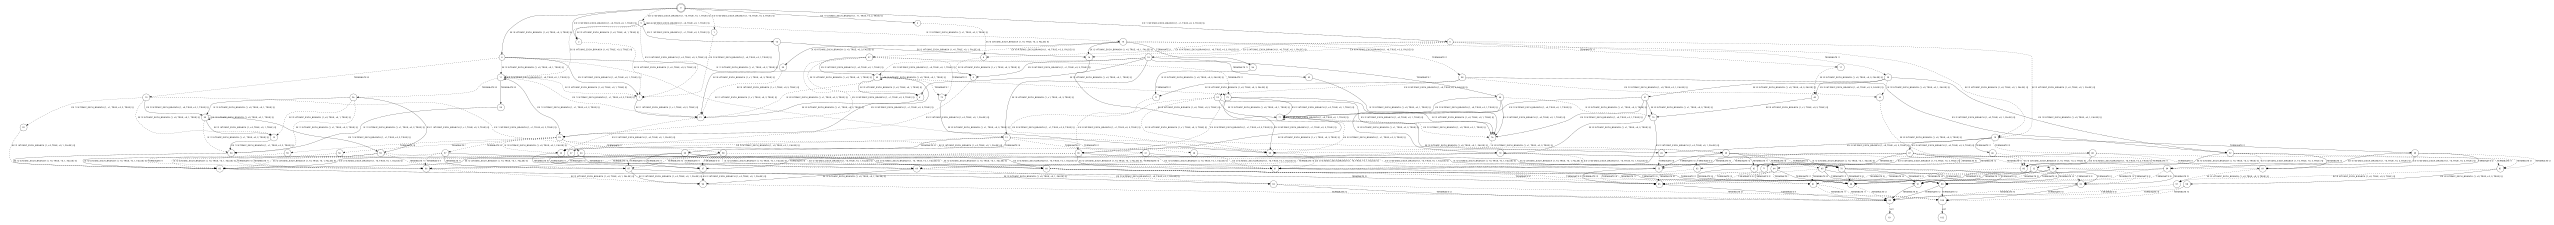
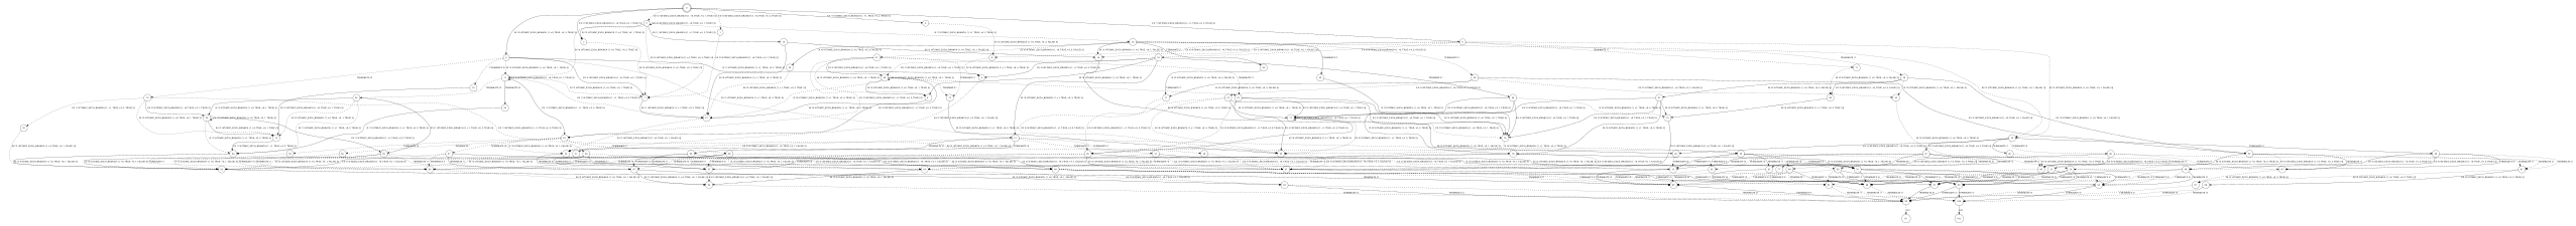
  digraph {
    fontname=Roboto
    node [fontname=Roboto shape=circle]
    edge [fontname=Roboto style=dashed]
    0 [peripheries=2]
    1
    2
    3
    4
    5
    6
    7
    8
    9
+   10
    11
    12
    13
    14
    15
    16
    17
    18
    19
    20
    21
    22
    23
    24
    25
    26
    27
    28
    29
    30
    31
    32
    33
    34
    35
    36
    37
    38
    39
    40
    41
    42
    43
    44
    46
    47
    48
    49
    50
    51
    52
    53
    54
    55
    56
    57
    58
    59
    60
    61
    62
    63
    64
    65
    66
    67
    68
    69
    70
    71
    72
    73
    74
    75
    76
    77
    78
    80
    79
    81
    82
    83
    84
    85
    86
    87
    88
    89
    90
    91
    92
    93
    94
    95
    96
    97
    98
    99
    n100 [label=108]
    101
    102
    0 -> 1 [label="EX !0 !ATOMIC_EXCH_BRANCH (1, +0, TRUE, +0, 3, TRUE) !{}"]
    0 -> 2 [label="EX !2 !ATOMIC_EXCH_BRANCH (1, +0, TRUE, +0, 1, TRUE) !{}" style=solid]
    0 -> 3 [label="EX !1 !ATOMIC_EXCH_BRANCH (1, +1, TRUE, +0, 2, TRUE) !{}" style=solid]
    0 -> 4 [label="EX !0 !ATOMIC_EXCH_BRANCH (1, +0, TRUE, +0, 3, TRUE) !{}" style=solid]
    0 -> 5 [label="EX !2 !ATOMIC_EXCH_BRANCH (1, +0, TRUE, +0, 1, TRUE) !{}"]
    0 -> 6 [label="EX !1 !ATOMIC_EXCH_BRANCH (1, +1, TRUE, +0, 2, TRUE) !{}" style=solid]
    1 -> 7 [label="EX !2 !ATOMIC_EXCH_BRANCH (1, +0, TRUE, +0, 1, TRUE) !{}"]
    2 -> 7 [label="EX !0 !ATOMIC_EXCH_BRANCH (1, +0, TRUE, +0, 3, TRUE) !{}"]
    3 -> 8 [label="EX !0 !ATOMIC_EXCH_BRANCH (1, +0, TRUE, +0, 3, FALSE) !{}"]
    4 -> 7 [label="EX !2 !ATOMIC_EXCH_BRANCH (1, +0, TRUE, +0, 1, TRUE) !{}" style=solid]
    4 -> 9 [label="EX !1 !ATOMIC_EXCH_BRANCH (1, +1, TRUE, +0, 2, TRUE) !{}" style=solid]
+   4 -> 10 [label="TERMINATE !0"]
    4 -> 11 [label="EX !2 !ATOMIC_EXCH_BRANCH (1, +0, TRUE, +0, 1, TRUE) !{}"]
    4 -> 12 [label="EX !1 !ATOMIC_EXCH_BRANCH (1, +1, TRUE, +0, 2, TRUE) !{}"]
    4 -> 13 [label="TERMINATE !0"]
    5 -> 2 [label="EX !2 !ATOMIC_EXCH_BRANCH (1, +0, TRUE, +0, 1, TRUE) !{}" style=solid]
    5 -> 5 [label="EX !2 !ATOMIC_EXCH_BRANCH (1, +0, TRUE, +0, 1, TRUE) !{}"]
    5 -> 7 [label="EX !0 !ATOMIC_EXCH_BRANCH (1, +0, TRUE, +0, 3, TRUE) !{}"]
    5 -> 11 [label="EX !0 !ATOMIC_EXCH_BRANCH (1, +0, TRUE, +0, 3, TRUE) !{}"]
    5 -> 14 [label="EX !1 !ATOMIC_EXCH_BRANCH (1, +1, TRUE, +0, 2, TRUE) !{}" style=solid]
    5 -> 15 [label="EX !1 !ATOMIC_EXCH_BRANCH (1, +1, TRUE, +0, 2, TRUE) !{}"]
    6 -> 8 [label="EX !0 !ATOMIC_EXCH_BRANCH (1, +0, TRUE, +0, 3, FALSE) !{}"]
    6 -> 16 [label="EX !2 !ATOMIC_EXCH_BRANCH (1, +0, TRUE, +0, 1, FALSE) !{}"]
    6 -> 17 [label="TERMINATE !1"]
    6 -> 18 [label="EX !0 !ATOMIC_EXCH_BRANCH (1, +0, TRUE, +0, 3, FALSE) !{}"]
    6 -> 19 [label="EX !2 !ATOMIC_EXCH_BRANCH (1, +0, TRUE, +0, 1, FALSE) !{}"]
    6 -> 20 [label="TERMINATE !1"]
    7 -> 21 [label="EX !1 !ATOMIC_EXCH_BRANCH (1, +1, TRUE, +0, 2, TRUE) !{}" style=solid]
    8 -> 9 [label="EX !0 !ATOMIC_EXCH_BRANCH (1, +1, TRUE, +0, 3, TRUE) !{}"]
    9 -> 22 [label="EX !2 !ATOMIC_EXCH_BRANCH (1, +0, TRUE, +0, 1, FALSE) !{}"]
+   10 -> 23 [label="EX !2 !ATOMIC_EXCH_BRANCH (1, +0, TRUE, +0, 1, TRUE) !{}" style=solid]
    11 -> 7 [label="EX !2 !ATOMIC_EXCH_BRANCH (1, +0, TRUE, +0, 1, TRUE) !{}"]
    11 -> 11 [label="EX !2 !ATOMIC_EXCH_BRANCH (1, +0, TRUE, +0, 1, TRUE) !{}"]
    11 -> 21 [label="EX !1 !ATOMIC_EXCH_BRANCH (1, +1, TRUE, +0, 2, TRUE) !{}"]
    11 -> 24 [label="TERMINATE !0" style=solid]
    11 -> 25 [label="EX !1 !ATOMIC_EXCH_BRANCH (1, +1, TRUE, +0, 2, TRUE) !{}" style=solid]
    11 -> 26 [label="TERMINATE !0"]
    12 -> 22 [label="EX !2 !ATOMIC_EXCH_BRANCH (1, +0, TRUE, +0, 1, FALSE) !{}"]
    12 -> 27 [label="TERMINATE !0" style=solid]
    12 -> 28 [label="TERMINATE !1"]
    12 -> 29 [label="EX !2 !ATOMIC_EXCH_BRANCH (1, +0, TRUE, +0, 1, FALSE) !{}"]
    12 -> 30 [label="TERMINATE !0" style=solid]
    12 -> 31 [label="TERMINATE !1"]
    13 -> 23 [label="EX !2 !ATOMIC_EXCH_BRANCH (1, +0, TRUE, +0, 1, TRUE) !{}"]
    13 -> 32 [label="EX !1 !ATOMIC_EXCH_BRANCH (1, +1, TRUE, +0, 2, TRUE) !{}"]
    13 -> 33 [label="EX !2 !ATOMIC_EXCH_BRANCH (1, +0, TRUE, +0, 1, TRUE) !{}" style=solid]
    13 -> 34 [label="EX !1 !ATOMIC_EXCH_BRANCH (1, +1, TRUE, +0, 2, TRUE) !{}"]
    14 -> 16 [label="EX !2 !ATOMIC_EXCH_BRANCH (1, +0, TRUE, +0, 1, FALSE) !{}" style=solid]
    14 -> 21 [label="EX !0 !ATOMIC_EXCH_BRANCH (1, +1, TRUE, +0, 3, TRUE) !{}" style=solid]
    15 -> 16 [label="EX !2 !ATOMIC_EXCH_BRANCH (1, +0, TRUE, +0, 1, FALSE) !{}" style=solid]
    15 -> 19 [label="EX !2 !ATOMIC_EXCH_BRANCH (1, +0, TRUE, +0, 1, FALSE) !{}"]
    15 -> 35 [label="EX !0 !ATOMIC_EXCH_BRANCH (1, +0, TRUE, +0, 3, FALSE) !{}" style=solid]
    15 -> 36 [label="TERMINATE !1" style=solid]
    15 -> 37 [label="EX !0 !ATOMIC_EXCH_BRANCH (1, +0, TRUE, +0, 3, FALSE) !{}"]
    15 -> 38 [label="TERMINATE !1"]
    16 -> 39 [label="EX !0 !ATOMIC_EXCH_BRANCH (1, +0, TRUE, +0, 3, TRUE) !{}" style=solid]
    17 -> 40 [label="EX !0 !ATOMIC_EXCH_BRANCH (1, +0, TRUE, +0, 3, FALSE) !{}"]
    18 -> 9 [label="EX !0 !ATOMIC_EXCH_BRANCH (1, +1, TRUE, +0, 3, TRUE) !{}" style=solid]
    18 -> 12 [label="EX !0 !ATOMIC_EXCH_BRANCH (1, +1, TRUE, +0, 3, TRUE) !{}" style=solid]
    18 -> 41 [label="EX !2 !ATOMIC_EXCH_BRANCH (1, +0, TRUE, +0, 1, TRUE) !{}" style=solid]
-   18 -> 42 [label="TERMINATE !1" style=solid]
+   15 -> 42 [label="TERMINATE !1" style=solid]
    18 -> 43 [label="EX !2 !ATOMIC_EXCH_BRANCH (1, +0, TRUE, +0, 1, TRUE) !{}"]
    18 -> 44 [label="TERMINATE !1" style=solid]
    19 -> 39 [label="EX !0 !ATOMIC_EXCH_BRANCH (1, +0, TRUE, +0, 3, TRUE) !{}" style=solid]
    19 -> 46 [label="TERMINATE !1" style=solid]
    19 -> 47 [label="EX !0 !ATOMIC_EXCH_BRANCH (1, +0, TRUE, +0, 3, TRUE) !{}" style=solid]
    19 -> 48 [label="TERMINATE !2"]
    19 -> 49 [label="TERMINATE !1" style=solid]
    20 -> 40 [label="EX !0 !ATOMIC_EXCH_BRANCH (1, +0, TRUE, +0, 3, FALSE) !{}" style=solid]
    20 -> 50 [label="EX !2 !ATOMIC_EXCH_BRANCH (1, +0, TRUE, +0, 1, FALSE) !{}"]
    20 -> 51 [label="EX !0 !ATOMIC_EXCH_BRANCH (1, +0, TRUE, +0, 3, FALSE) !{}" style=solid]
    20 -> 52 [label="EX !2 !ATOMIC_EXCH_BRANCH (1, +0, TRUE, +0, 1, FALSE) !{}" style=solid]
    21 -> 22 [label="EX !2 !ATOMIC_EXCH_BRANCH (1, +0, TRUE, +0, 1, FALSE) !{}"]
    22 -> 53 [label="TERMINATE !0" style=solid]
    23 -> 54 [label="EX !1 !ATOMIC_EXCH_BRANCH (1, +1, TRUE, +0, 2, TRUE) !{}" style=solid]
    24 -> 54 [label="EX !1 !ATOMIC_EXCH_BRANCH (1, +1, TRUE, +0, 2, TRUE) !{}" style=solid]
    25 -> 22 [label="EX !2 !ATOMIC_EXCH_BRANCH (1, +0, TRUE, +0, 1, FALSE) !{}"]
    25 -> 29 [label="EX !2 !ATOMIC_EXCH_BRANCH (1, +0, TRUE, +0, 1, FALSE) !{}"]
    25 -> 55 [label="TERMINATE !0"]
    25 -> 56 [label="TERMINATE !1"]
    25 -> 57 [label="TERMINATE !0"]
    25 -> 58 [label="TERMINATE !1"]
    26 -> 23 [label="EX !2 !ATOMIC_EXCH_BRANCH (1, +0, TRUE, +0, 1, TRUE) !{}"]
    26 -> 33 [label="EX !2 !ATOMIC_EXCH_BRANCH (1, +0, TRUE, +0, 1, TRUE) !{}" style=solid]
    26 -> 54 [label="EX !1 !ATOMIC_EXCH_BRANCH (1, +1, TRUE, +0, 2, TRUE) !{}"]
    26 -> 59 [label="EX !1 !ATOMIC_EXCH_BRANCH (1, +1, TRUE, +0, 2, TRUE) !{}" style=solid]
    27 -> 60 [label="EX !2 !ATOMIC_EXCH_BRANCH (1, +0, TRUE, +0, 1, FALSE) !{}"]
    28 -> 61 [label="EX !2 !ATOMIC_EXCH_BRANCH (1, +0, TRUE, +0, 1, FALSE) !{}"]
    29 -> 53 [label="TERMINATE !0" style=solid]
    29 -> 62 [label="TERMINATE !2"]
    29 -> 63 [label="TERMINATE !1" style=solid]
    29 -> 64 [label="TERMINATE !0"]
    29 -> 65 [label="TERMINATE !2"]
    29 -> 66 [label="TERMINATE !1"]
-   30 -> 60 [label="EX !2 !ATOMIC_EXCH_BRANCH (1, +0, TRUE, +0, 1, FALSE) !{}" style=solid]
+   30 -> 60 [label="EX !2 !ATOMIC_EXCH_BRANCH (1, +0, TRUE, +0, 1, FALSE) !{}"]
    30 -> 67 [label="TERMINATE !1" style=solid]
    30 -> 68 [label="EX !2 !ATOMIC_EXCH_BRANCH (1, +0, TRUE, +0, 1, FALSE) !{}" style=solid]
    30 -> 69 [label="TERMINATE !1"]
    31 -> 61 [label="EX !2 !ATOMIC_EXCH_BRANCH (1, +0, TRUE, +0, 1, FALSE) !{}"]
    31 -> 67 [label="TERMINATE !0"]
    31 -> 69 [label="TERMINATE !0"]
    31 -> 70 [label="EX !2 !ATOMIC_EXCH_BRANCH (1, +0, TRUE, +0, 1, FALSE) !{}" style=solid]
    32 -> 60 [label="EX !2 !ATOMIC_EXCH_BRANCH (1, +0, TRUE, +0, 1, FALSE) !{}"]
    33 -> 23 [label="EX !2 !ATOMIC_EXCH_BRANCH (1, +0, TRUE, +0, 1, TRUE) !{}" style=solid]
    33 -> 33 [label="EX !2 !ATOMIC_EXCH_BRANCH (1, +0, TRUE, +0, 1, TRUE) !{}" style=solid]
    33 -> 54 [label="EX !1 !ATOMIC_EXCH_BRANCH (1, +1, TRUE, +0, 2, TRUE) !{}"]
    33 -> 59 [label="EX !1 !ATOMIC_EXCH_BRANCH (1, +1, TRUE, +0, 2, TRUE) !{}" style=solid]
    34 -> 60 [label="EX !2 !ATOMIC_EXCH_BRANCH (1, +0, TRUE, +0, 1, FALSE) !{}" style=solid]
    34 -> 67 [label="TERMINATE !1" style=solid]
    34 -> 68 [label="EX !2 !ATOMIC_EXCH_BRANCH (1, +0, TRUE, +0, 1, FALSE) !{}"]
    34 -> 69 [label="TERMINATE !1" style=solid]
    35 -> 21 [label="EX !0 !ATOMIC_EXCH_BRANCH (1, +1, TRUE, +0, 3, TRUE) !{}"]
    36 -> 71 [label="EX !0 !ATOMIC_EXCH_BRANCH (1, +0, TRUE, +0, 3, FALSE) !{}" style=solid]
    37 -> 25 [label="EX !0 !ATOMIC_EXCH_BRANCH (1, +1, TRUE, +0, 3, TRUE) !{}"]
    37 -> 41 [label="EX !2 !ATOMIC_EXCH_BRANCH (1, +0, TRUE, +0, 1, TRUE) !{}"]
    37 -> 43 [label="EX !2 !ATOMIC_EXCH_BRANCH (1, +0, TRUE, +0, 1, TRUE) !{}" style=solid]
    37 -> 72 [label="TERMINATE !1"]
    37 -> 73 [label="TERMINATE !1"]
    38 -> 50 [label="EX !2 !ATOMIC_EXCH_BRANCH (1, +0, TRUE, +0, 1, FALSE) !{}"]
    38 -> 52 [label="EX !2 !ATOMIC_EXCH_BRANCH (1, +0, TRUE, +0, 1, FALSE) !{}" style=solid]
    38 -> 71 [label="EX !0 !ATOMIC_EXCH_BRANCH (1, +0, TRUE, +0, 3, FALSE) !{}" style=solid]
    38 -> 74 [label="EX !0 !ATOMIC_EXCH_BRANCH (1, +0, TRUE, +0, 3, FALSE) !{}"]
    39 -> 53 [label="TERMINATE !0"]
    40 -> 75 [label="EX !0 !ATOMIC_EXCH_BRANCH (1, +1, TRUE, +0, 3, TRUE) !{}" style=solid]
    41 -> 21 [label="EX !0 !ATOMIC_EXCH_BRANCH (1, +1, TRUE, +0, 3, TRUE) !{}" style=solid]
    42 -> 76 [label="EX !2 !ATOMIC_EXCH_BRANCH (1, +0, TRUE, +0, 1, TRUE) !{}" style=solid]
    43 -> 21 [label="EX !0 !ATOMIC_EXCH_BRANCH (1, +1, TRUE, +0, 3, TRUE) !{}"]
    43 -> 25 [label="EX !0 !ATOMIC_EXCH_BRANCH (1, +1, TRUE, +0, 3, TRUE) !{}" style=solid]
    43 -> 41 [label="EX !2 !ATOMIC_EXCH_BRANCH (1, +0, TRUE, +0, 1, TRUE) !{}" style=solid]
    43 -> 43 [label="EX !2 !ATOMIC_EXCH_BRANCH (1, +0, TRUE, +0, 1, TRUE) !{}"]
    43 -> 72 [label="TERMINATE !1"]
    43 -> 73 [label="TERMINATE !1"]
    44 -> 75 [label="EX !0 !ATOMIC_EXCH_BRANCH (1, +1, TRUE, +0, 3, TRUE) !{}"]
    44 -> 76 [label="EX !2 !ATOMIC_EXCH_BRANCH (1, +0, TRUE, +0, 1, TRUE) !{}" style=solid]
    44 -> 77 [label="EX !2 !ATOMIC_EXCH_BRANCH (1, +0, TRUE, +0, 1, TRUE) !{}" style=solid]
    44 -> 78 [label="EX !0 !ATOMIC_EXCH_BRANCH (1, +1, TRUE, +0, 3, TRUE) !{}" style=solid]
    46 -> 80 [label="EX !0 !ATOMIC_EXCH_BRANCH (1, +0, TRUE, +0, 3, TRUE) !{}"]
    47 -> 53 [label="TERMINATE !0" style=solid]
    47 -> 62 [label="TERMINATE !2"]
    47 -> 63 [label="TERMINATE !1" style=solid]
    47 -> 64 [label="TERMINATE !0"]
    47 -> 65 [label="TERMINATE !2" style=solid]
    47 -> 66 [label="TERMINATE !1"]
    48 -> 79 [label="EX !0 !ATOMIC_EXCH_BRANCH (1, +0, TRUE, +0, 3, TRUE) !{}" style=solid]
    48 -> 81 [label="TERMINATE !1"]
    48 -> 82 [label="EX !0 !ATOMIC_EXCH_BRANCH (1, +0, TRUE, +0, 3, TRUE) !{}" style=solid]
    48 -> 83 [label="TERMINATE !1"]
    49 -> 80 [label="EX !0 !ATOMIC_EXCH_BRANCH (1, +0, TRUE, +0, 3, TRUE) !{}" style=solid]
    49 -> 81 [label="TERMINATE !2" style=solid]
    49 -> 83 [label="TERMINATE !2"]
    49 -> 84 [label="EX !0 !ATOMIC_EXCH_BRANCH (1, +0, TRUE, +0, 3, TRUE) !{}" style=solid]
    50 -> 80 [label="EX !0 !ATOMIC_EXCH_BRANCH (1, +0, TRUE, +0, 3, TRUE) !{}"]
    51 -> 75 [label="EX !0 !ATOMIC_EXCH_BRANCH (1, +1, TRUE, +0, 3, TRUE) !{}" style=solid]
    51 -> 76 [label="EX !2 !ATOMIC_EXCH_BRANCH (1, +0, TRUE, +0, 1, TRUE) !{}" style=solid]
    51 -> 77 [label="EX !2 !ATOMIC_EXCH_BRANCH (1, +0, TRUE, +0, 1, TRUE) !{}" style=solid]
    51 -> 78 [label="EX !0 !ATOMIC_EXCH_BRANCH (1, +1, TRUE, +0, 3, TRUE) !{}" style=solid]
    52 -> 80 [label="EX !0 !ATOMIC_EXCH_BRANCH (1, +0, TRUE, +0, 3, TRUE) !{}" style=solid]
    52 -> 81 [label="TERMINATE !2" style=solid]
    52 -> 83 [label="TERMINATE !2"]
    52 -> 84 [label="EX !0 !ATOMIC_EXCH_BRANCH (1, +0, TRUE, +0, 3, TRUE) !{}"]
    53 -> 85 [label="TERMINATE !2" style=solid]
    54 -> 60 [label="EX !2 !ATOMIC_EXCH_BRANCH (1, +0, TRUE, +0, 1, FALSE) !{}" style=solid]
    55 -> 86 [label="TERMINATE !1"]
    56 -> 86 [label="TERMINATE !0"]
    57 -> 60 [label="EX !2 !ATOMIC_EXCH_BRANCH (1, +0, TRUE, +0, 1, FALSE) !{}"]
    57 -> 68 [label="EX !2 !ATOMIC_EXCH_BRANCH (1, +0, TRUE, +0, 1, FALSE) !{}" style=solid]
    57 -> 86 [label="TERMINATE !1"]
    57 -> 87 [label="TERMINATE !1" style=solid]
    58 -> 61 [label="EX !2 !ATOMIC_EXCH_BRANCH (1, +0, TRUE, +0, 1, FALSE) !{}"]
    58 -> 70 [label="EX !2 !ATOMIC_EXCH_BRANCH (1, +0, TRUE, +0, 1, FALSE) !{}"]
    58 -> 86 [label="TERMINATE !0" style=solid]
    58 -> 87 [label="TERMINATE !0" style=solid]
    59 -> 60 [label="EX !2 !ATOMIC_EXCH_BRANCH (1, +0, TRUE, +0, 1, FALSE) !{}" style=solid]
    59 -> 68 [label="EX !2 !ATOMIC_EXCH_BRANCH (1, +0, TRUE, +0, 1, FALSE) !{}"]
    59 -> 86 [label="TERMINATE !1"]
    59 -> 87 [label="TERMINATE !1"]
    60 -> 85 [label="TERMINATE !2" style=solid]
    61 -> 88 [label="TERMINATE !0" style=solid]
    62 -> 85 [label="TERMINATE !0"]
    63 -> 88 [label="TERMINATE !0" style=solid]
    64 -> 85 [label="TERMINATE !2"]
    64 -> 88 [label="TERMINATE !1"]
    64 -> 89 [label="TERMINATE !2"]
    64 -> 90 [label="TERMINATE !1" style=solid]
    65 -> 85 [label="TERMINATE !0"]
    65 -> 89 [label="TERMINATE !0"]
    65 -> 91 [label="TERMINATE !1" style=solid]
    65 -> 92 [label="TERMINATE !1" style=solid]
    66 -> 88 [label="TERMINATE !0" style=solid]
    66 -> 90 [label="TERMINATE !0" style=solid]
    66 -> 91 [label="TERMINATE !2"]
    66 -> 92 [label="TERMINATE !2"]
    67 -> 93 [label="EX !2 !ATOMIC_EXCH_BRANCH (1, +0, TRUE, +0, 1, FALSE) !{}"]
    68 -> 85 [label="TERMINATE !2"]
    68 -> 88 [label="TERMINATE !1"]
    68 -> 89 [label="TERMINATE !2"]
    68 -> 90 [label="TERMINATE !1" style=solid]
    69 -> 93 [label="EX !2 !ATOMIC_EXCH_BRANCH (1, +0, TRUE, +0, 1, FALSE) !{}" style=solid]
    69 -> 94 [label="EX !2 !ATOMIC_EXCH_BRANCH (1, +0, TRUE, +0, 1, FALSE) !{}"]
    70 -> 88 [label="TERMINATE !0" style=solid]
    70 -> 90 [label="TERMINATE !0" style=solid]
    70 -> 91 [label="TERMINATE !2" style=solid]
    70 -> 92 [label="TERMINATE !2"]
    71 -> 95 [label="EX !0 !ATOMIC_EXCH_BRANCH (1, +1, TRUE, +0, 3, TRUE) !{}"]
    72 -> 95 [label="EX !0 !ATOMIC_EXCH_BRANCH (1, +1, TRUE, +0, 3, TRUE) !{}" style=solid]
    73 -> 76 [label="EX !2 !ATOMIC_EXCH_BRANCH (1, +0, TRUE, +0, 1, TRUE) !{}" style=solid]
    73 -> 77 [label="EX !2 !ATOMIC_EXCH_BRANCH (1, +0, TRUE, +0, 1, TRUE) !{}" style=solid]
    73 -> 95 [label="EX !0 !ATOMIC_EXCH_BRANCH (1, +1, TRUE, +0, 3, TRUE) !{}" style=solid]
    73 -> 96 [label="EX !0 !ATOMIC_EXCH_BRANCH (1, +1, TRUE, +0, 3, TRUE) !{}"]
    74 -> 76 [label="EX !2 !ATOMIC_EXCH_BRANCH (1, +0, TRUE, +0, 1, TRUE) !{}" style=solid]
    74 -> 77 [label="EX !2 !ATOMIC_EXCH_BRANCH (1, +0, TRUE, +0, 1, TRUE) !{}" style=solid]
    74 -> 95 [label="EX !0 !ATOMIC_EXCH_BRANCH (1, +1, TRUE, +0, 3, TRUE) !{}"]
    74 -> 96 [label="EX !0 !ATOMIC_EXCH_BRANCH (1, +1, TRUE, +0, 3, TRUE) !{}"]
    75 -> 61 [label="EX !2 !ATOMIC_EXCH_BRANCH (1, +0, TRUE, +0, 1, FALSE) !{}" style=solid]
    76 -> 95 [label="EX !0 !ATOMIC_EXCH_BRANCH (1, +1, TRUE, +0, 3, TRUE) !{}"]
    77 -> 76 [label="EX !2 !ATOMIC_EXCH_BRANCH (1, +0, TRUE, +0, 1, TRUE) !{}"]
    77 -> 77 [label="EX !2 !ATOMIC_EXCH_BRANCH (1, +0, TRUE, +0, 1, TRUE) !{}"]
    77 -> 95 [label="EX !0 !ATOMIC_EXCH_BRANCH (1, +1, TRUE, +0, 3, TRUE) !{}"]
    77 -> 96 [label="EX !0 !ATOMIC_EXCH_BRANCH (1, +1, TRUE, +0, 3, TRUE) !{}" style=solid]
    78 -> 61 [label="EX !2 !ATOMIC_EXCH_BRANCH (1, +0, TRUE, +0, 1, FALSE) !{}"]
    78 -> 67 [label="TERMINATE !0" style=solid]
    78 -> 69 [label="TERMINATE !0"]
    78 -> 70 [label="EX !2 !ATOMIC_EXCH_BRANCH (1, +0, TRUE, +0, 1, FALSE) !{}" style=solid]
    80 -> 88 [label="TERMINATE !0"]
    79 -> 85 [label="TERMINATE !0"]
    81 -> 97 [label="EX !0 !ATOMIC_EXCH_BRANCH (1, +0, TRUE, +0, 3, TRUE) !{}"]
    82 -> 85 [label="TERMINATE !0"]
    82 -> 89 [label="TERMINATE !0"]
    82 -> 91 [label="TERMINATE !1" style=solid]
    82 -> 92 [label="TERMINATE !1" style=solid]
    83 -> 97 [label="EX !0 !ATOMIC_EXCH_BRANCH (1, +0, TRUE, +0, 3, TRUE) !{}"]
    83 -> 98 [label="EX !0 !ATOMIC_EXCH_BRANCH (1, +0, TRUE, +0, 3, TRUE) !{}" style=solid]
    84 -> 88 [label="TERMINATE !0" style=solid]
    84 -> 90 [label="TERMINATE !0"]
    84 -> 91 [label="TERMINATE !2"]
    84 -> 92 [label="TERMINATE !2" style=solid]
    85 -> 99 [label="TERMINATE !1" style=solid]
    86 -> 93 [label="EX !2 !ATOMIC_EXCH_BRANCH (1, +0, TRUE, +0, 1, FALSE) !{}"]
    87 -> 93 [label="EX !2 !ATOMIC_EXCH_BRANCH (1, +0, TRUE, +0, 1, FALSE) !{}" style=solid]
    87 -> 94 [label="EX !2 !ATOMIC_EXCH_BRANCH (1, +0, TRUE, +0, 1, FALSE) !{}" style=solid]
    88 -> 99 [label="TERMINATE !2"]
    89 -> 99 [label="TERMINATE !1"]
    89 -> n100 [label="TERMINATE !1"]
    90 -> 99 [label="TERMINATE !2" style=solid]
    90 -> n100 [label="TERMINATE !2" style=solid]
    91 -> 99 [label="TERMINATE !0" style=solid]
    92 -> 99 [label="TERMINATE !0"]
    92 -> n100 [label="TERMINATE !0" style=solid]
    93 -> 99 [label="TERMINATE !2"]
    94 -> 99 [label="TERMINATE !2" style=solid]
    94 -> n100 [label="TERMINATE !2"]
    95 -> 61 [label="EX !2 !ATOMIC_EXCH_BRANCH (1, +0, TRUE, +0, 1, FALSE) !{}"]
    96 -> 61 [label="EX !2 !ATOMIC_EXCH_BRANCH (1, +0, TRUE, +0, 1, FALSE) !{}" style=solid]
    96 -> 70 [label="EX !2 !ATOMIC_EXCH_BRANCH (1, +0, TRUE, +0, 1, FALSE) !{}" style=solid]
    96 -> 86 [label="TERMINATE !0"]
    96 -> 87 [label="TERMINATE !0"]
    97 -> 99 [label="TERMINATE !0"]
    98 -> 99 [label="TERMINATE !0"]
    98 -> n100 [label="TERMINATE !0"]
    99 -> 101 [label=exit]
    n100 -> 102 [label=exit style=solid]
  }
